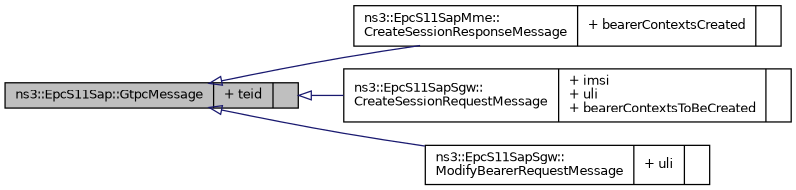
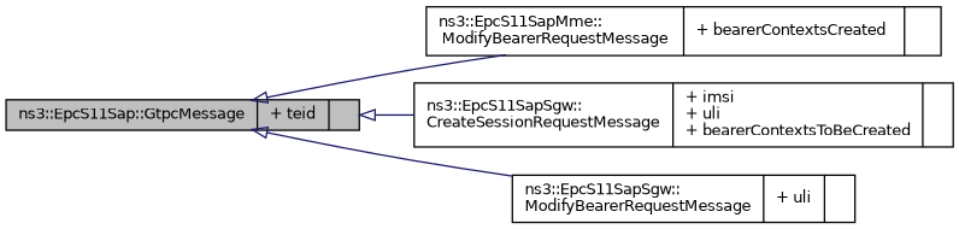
  digraph {
    rankdir=LR
    node [color=black fillcolor=white fontname=Helvetica fontsize=10 shape=record style=filled]
    edge [arrowtail=onormal color=midnightblue dir=back fontname=Helvetica fontsize=10 labelfontname=Helvetica labelfontsize=10 style=solid]
    n1 [fillcolor=grey75 fontcolor=black height=0.2 label="{ns3::EpcS11Sap::GtpcMessage\n|+ teid\l|}" width=0.4]
-   n2 [height=0.2 label="{ns3::EpcS11SapMme::\lCreateSessionResponseMessage\n|+ bearerContextsCreated\l|}" width=0.4]
+   n2 [height=0.2 label="{ns3::EpcS11SapMme::\lModifyBearerRequestMessage\n|+ bearerContextsCreated\l|}" width=0.4]
    n3 [height=0.2 label="{ns3::EpcS11SapSgw::\lCreateSessionRequestMessage\n|+ imsi\l+ uli\l+ bearerContextsToBeCreated\l|}" width=0.4]
    n4 [height=0.2 label="{ns3::EpcS11SapSgw::\lModifyBearerRequestMessage\n|+ uli\l|}" width=0.4]
    n1 -> n2
    n1 -> n3
    n1 -> n4
  }
